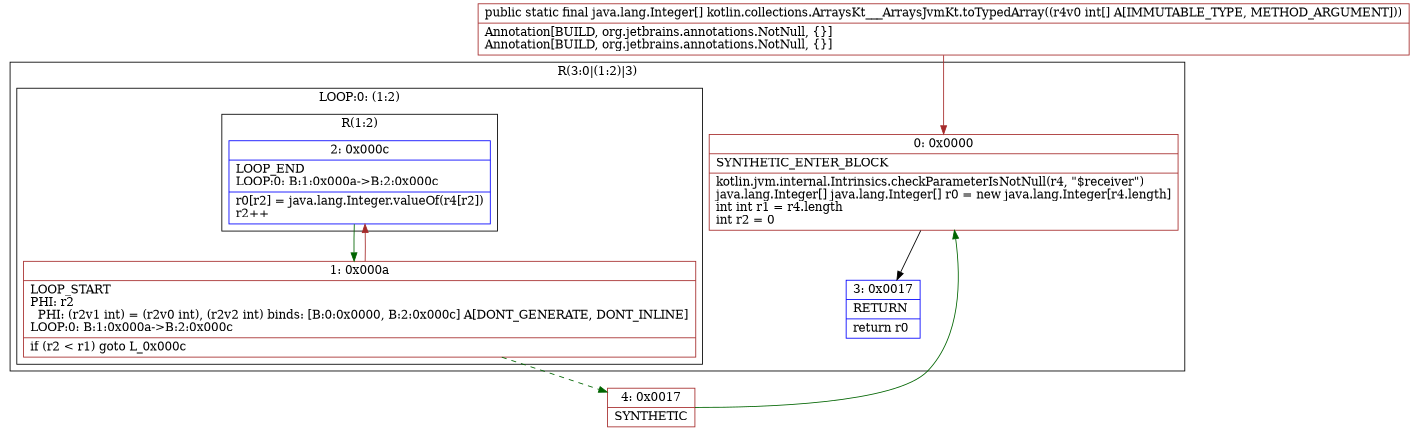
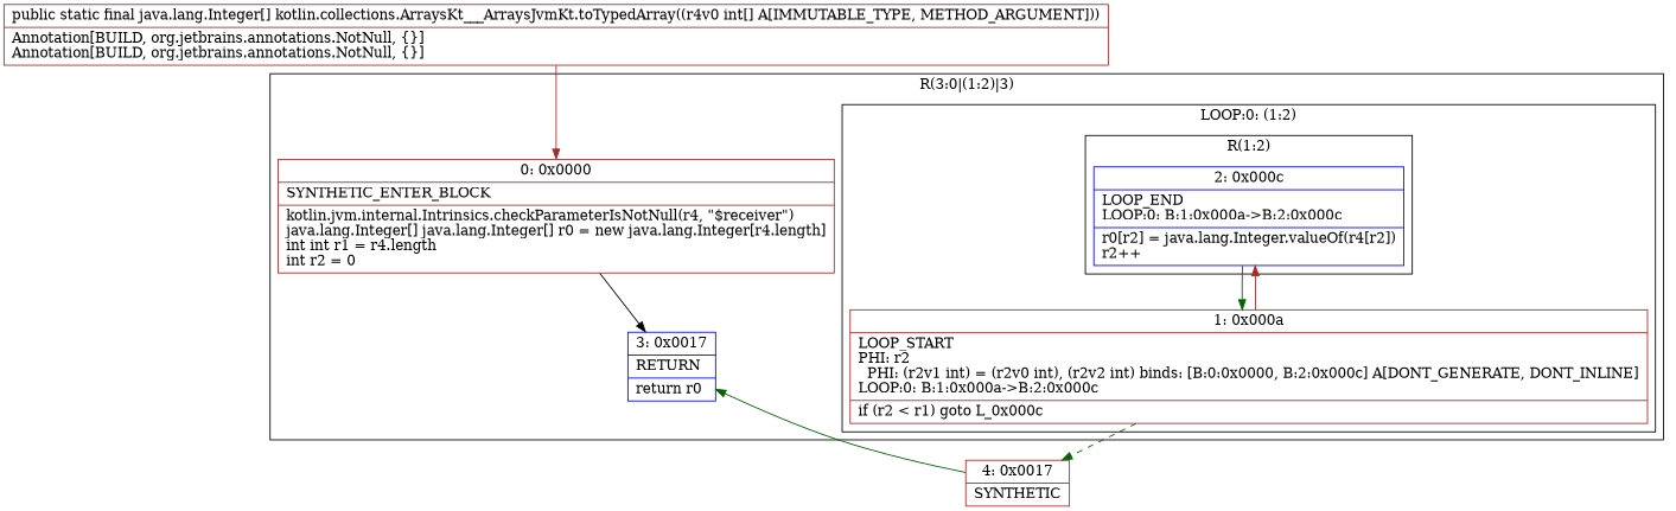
  digraph {
    node [color=brown shape=record]
    edge [color=darkgreen]
    n1 [color=blue label="{2\:\ 0x000c|LOOP_END\lLOOP:0: B:1:0x000a\-\>B:2:0x000c\l|r0[r2] = java.lang.Integer.valueOf(r4[r2])\lr2++\l}"]
    n2 [label="{1\:\ 0x000a|LOOP_START\lPHI: r2 \l  PHI: (r2v1 int) = (r2v0 int), (r2v2 int) binds: [B:0:0x0000, B:2:0x000c] A[DONT_GENERATE, DONT_INLINE]\lLOOP:0: B:1:0x000a\-\>B:2:0x000c\l|if (r2 \< r1) goto L_0x000c\l}"]
    n3 [label="{0\:\ 0x0000|SYNTHETIC_ENTER_BLOCK\l|kotlin.jvm.internal.Intrinsics.checkParameterIsNotNull(r4, \"$receiver\")\ljava.lang.Integer[] java.lang.Integer[] r0 = new java.lang.Integer[r4.length]\lint int r1 = r4.length\lint r2 = 0\l}"]
    n4 [color=blue label="{3\:\ 0x0017|RETURN\l|return r0\l}"]
    n5 [label="{4\:\ 0x0017|SYNTHETIC\l}"]
    n6 [label="{public static final java.lang.Integer[] kotlin.collections.ArraysKt___ArraysJvmKt.toTypedArray((r4v0 int[] A[IMMUTABLE_TYPE, METHOD_ARGUMENT]))  | Annotation[BUILD, org.jetbrains.annotations.NotNull, \{\}]\lAnnotation[BUILD, org.jetbrains.annotations.NotNull, \{\}]\l}"]
    subgraph cluster_1 {
      label="R(3:0|(1:2)|3)"
      n3
      n4
      subgraph cluster_2 {
        label="LOOP:0: (1:2)"
        n2
        subgraph cluster_3 {
          label="R(1:2)"
          n1
        }
      }
    }
    n1 -> n2
    n2 -> n1 [color=brown]
    n2 -> n5 [style=dashed]
    n3 -> n4 [color=black]
-   n5 -> n3
+   n5 -> n4
    n6 -> n3 [color=brown]
  }
